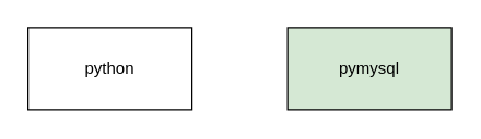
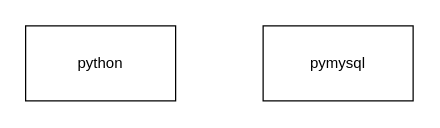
  <mxCell id="0" />
  <mxCell id="1" parent="0" />
  <mxCell id="2" value="python" style="whiteSpace=wrap;html=1;" vertex="1" parent="1"><mxGeometry x="20" y="20" width="120" height="60" as="geometry" /></mxCell>
- <mxCell id="3" value="pymysql" style="whiteSpace=wrap;html=1;fillColor=#d5e8d4;" vertex="1" parent="1"><mxGeometry x="210" y="20" width="120" height="60" as="geometry" /></mxCell>
+ <mxCell id="3" value="pymysql" style="whiteSpace=wrap;html=1;" vertex="1" parent="1"><mxGeometry x="210" y="20" width="120" height="60" as="geometry" /></mxCell>
